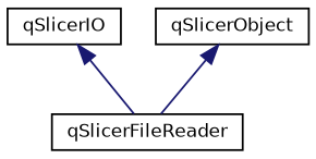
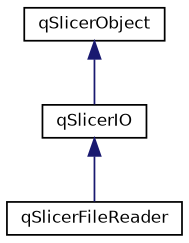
  digraph {
    node [color=black fontname=Helvetica fontsize=10 shape=record]
    edge [color=midnightblue dir=back fontname=Helvetica fontsize=10 labelfontname=Helvetica labelfontsize=10 style=solid]
    n1 [height=0.2 label=qSlicerFileReader width=0.4]
    n2 [height=0.2 label=qSlicerIO width=0.4]
    n3 [height=0.2 label=qSlicerObject width=0.4]
    n2 -> n1
-   n3 -> n1
+   n3 -> n2
  }
